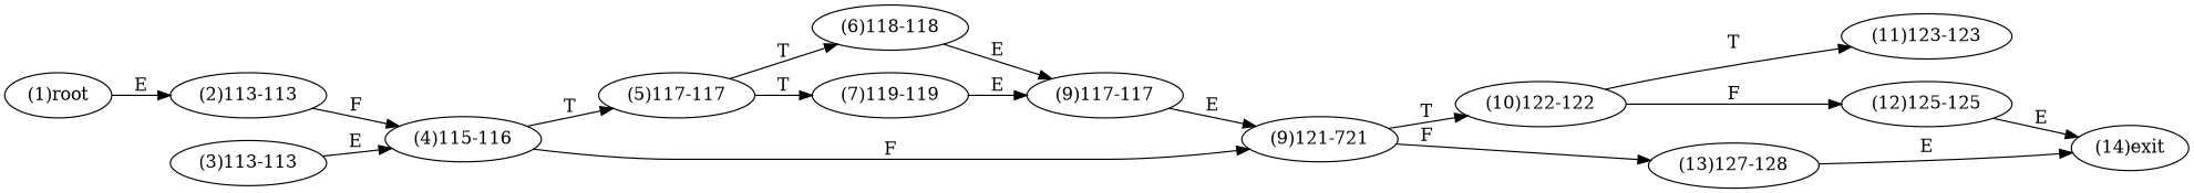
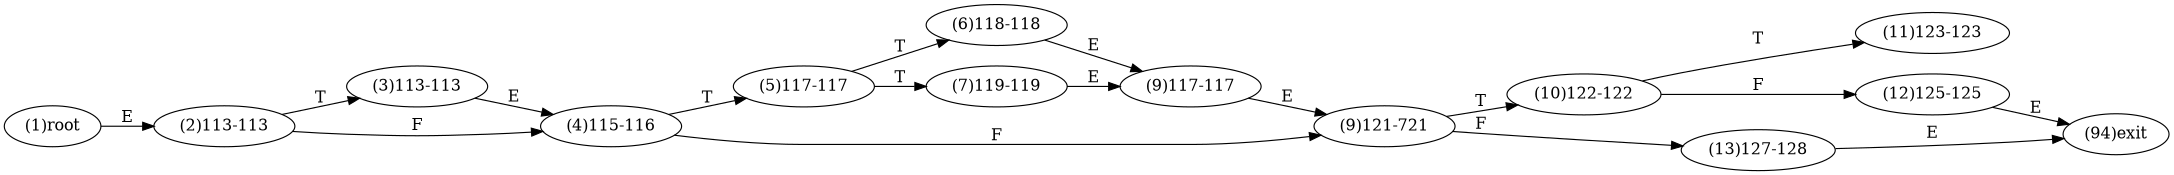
  digraph {
    rankdir=LR
    n1 [label="(1)root"]
    n2 [label="(2)113-113"]
    n3 [label="(3)113-113"]
    n4 [label="(4)115-116"]
    n5 [label="(5)117-117"]
    n6 [label="(9)121-721"]
    n7 [label="(6)118-118"]
    n8 [label="(7)119-119"]
    n9 [label="(10)122-122"]
    n10 [label="(13)127-128"]
    n11 [label="(9)117-117"]
    n12 [label="(11)123-123"]
    n13 [label="(12)125-125"]
-   n14 [label="(14)exit"]
+   n14 [label="(94)exit"]
    n1 -> n2 [label=E]
+   n2 -> n3 [label=T]
    n2 -> n4 [label=F]
    n3 -> n4 [label=E]
    n4 -> n5 [label=T]
    n4 -> n6 [label=F]
    n5 -> n7 [label=T]
    n5 -> n8 [label=T]
    n6 -> n9 [label=T]
    n6 -> n10 [label=F]
    n7 -> n11 [label=E]
    n8 -> n11 [label=E]
    n9 -> n12 [label=T]
    n9 -> n13 [label=F]
    n10 -> n14 [label=E]
    n11 -> n6 [label=E]
    n13 -> n14 [label=E]
  }
